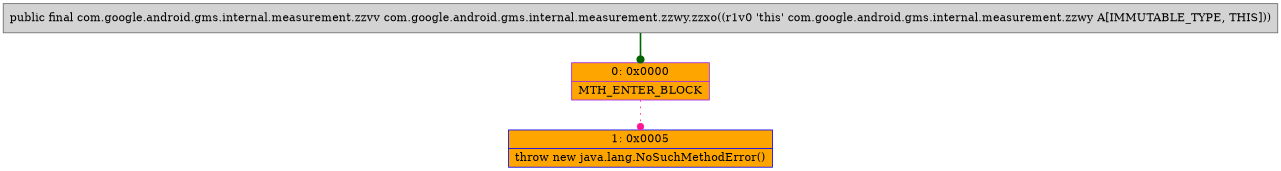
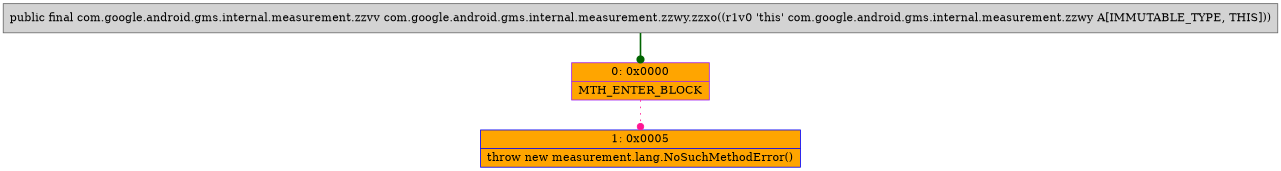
  digraph {
    node [shape=record style=filled fillcolor=orange]
    edge [arrowhead=dot]
    n1 [label="{0\:\ 0x0000|MTH_ENTER_BLOCK\l}" color=purple]
-   n2 [label="{1\:\ 0x0005|throw new java.lang.NoSuchMethodError()\l}" color=blue]
+   n2 [label="{1\:\ 0x0005|throw new measurement.lang.NoSuchMethodError()\l}" color=blue]
    n3 [label="{public final com.google.android.gms.internal.measurement.zzvv com.google.android.gms.internal.measurement.zzwy.zzxo((r1v0 'this' com.google.android.gms.internal.measurement.zzwy A[IMMUTABLE_TYPE, THIS])) }" fillcolor=lightgrey color=gray40]
    n1 -> n2 [color=deeppink style=dotted]
    n3 -> n1 [color=darkgreen style=bold]
  }
